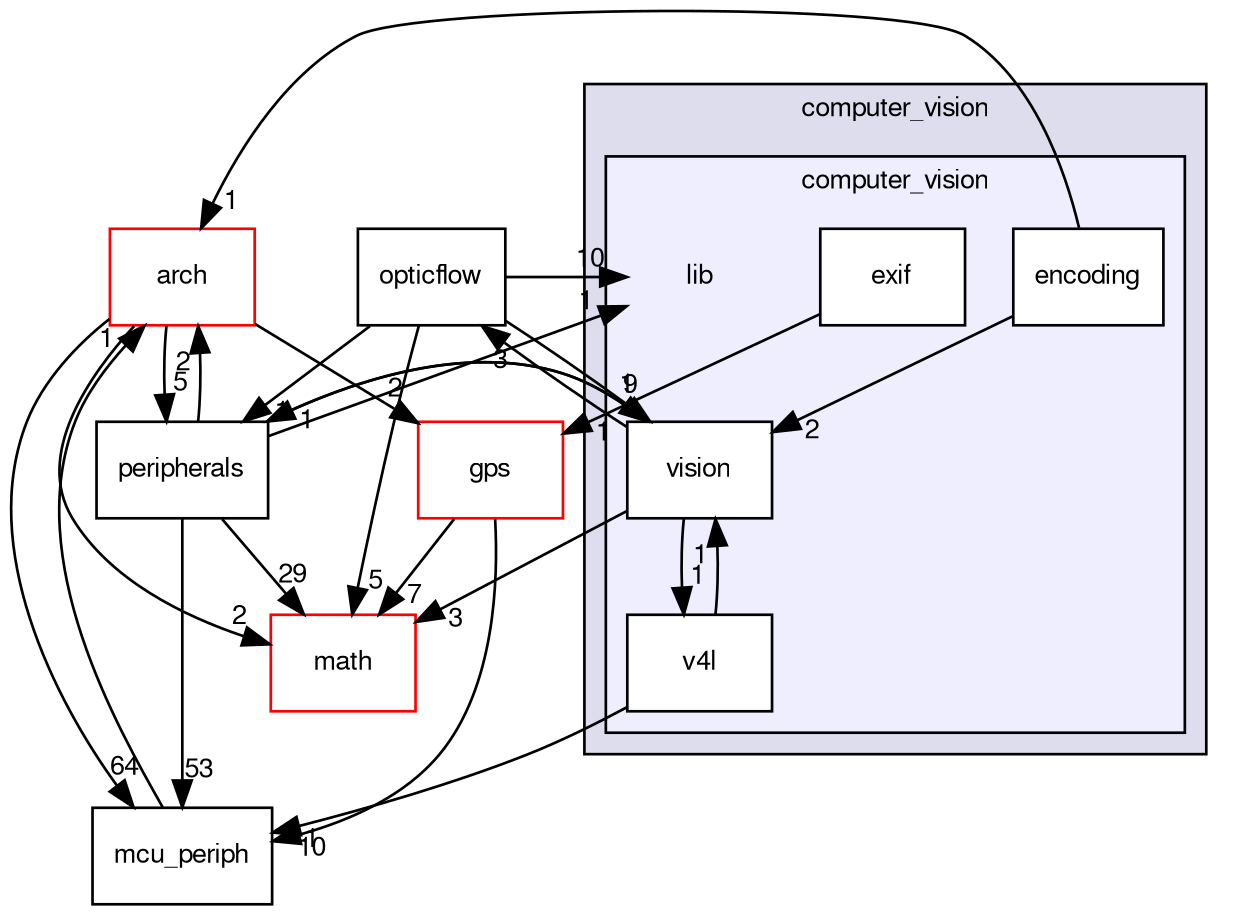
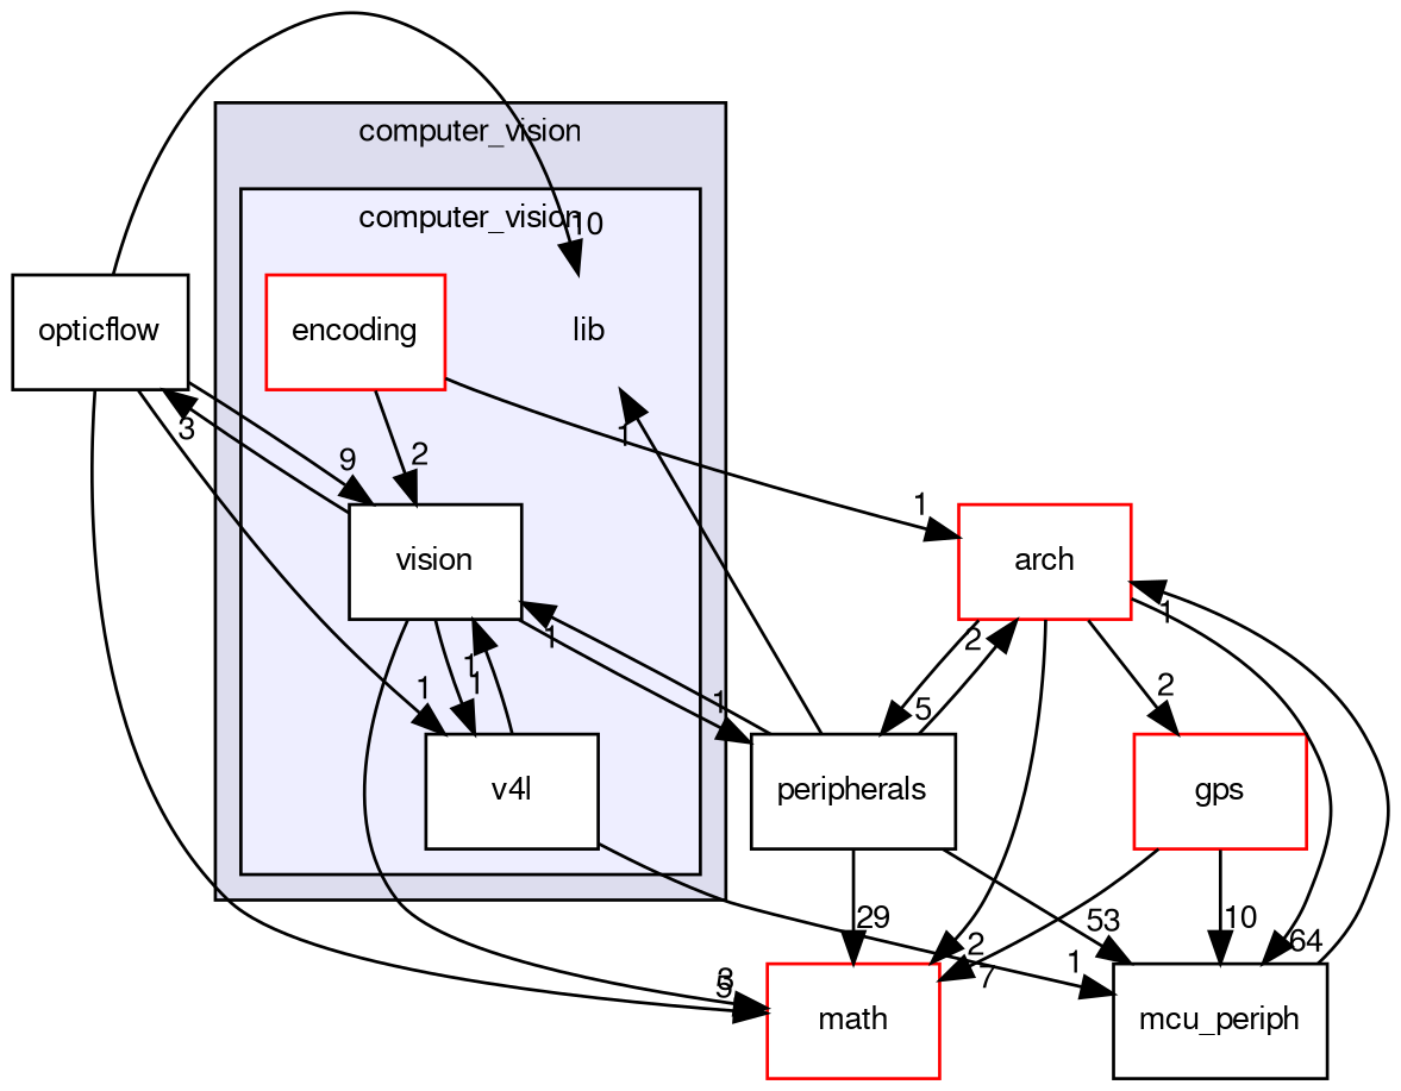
  digraph {
    compound=true
    node [fontname=FreeSans fontsize=10 shape=box fillcolor=white style=filled]
    edge [headlabel=1 labeldistance=1.5 labelfontname=FreeSans labelfontsize=10]
    n1 [label=lib shape=plaintext fillcolor="" style=""]
-   n2 [color=black label=encoding]
-   n3 [color=black label=exif]
+   n2 [color=red label=encoding]
    n4 [color=black label=v4l]
    n5 [color=black label=vision]
    n6 [color=red label=arch]
    n7 [color=red label=gps]
    n8 [label=mcu_periph fillcolor="" style=""]
    n9 [label=peripherals fillcolor="" style=""]
    n10 [label=opticflow fillcolor="" style=""]
    n11 [color=red label=math]
    subgraph cluster_1 {
      bgcolor="#ddddee"
      fontname=FreeSans
      fontsize=10
      label=computer_vision
      pencolor=black
      subgraph cluster_2 {
        bgcolor="#eeeeff"
        fontname=FreeSans
        fontsize=10
        pencolor=black
        n1
        n2
-       n3
        n4
        n5
      }
    }
    n2 -> n5 [headlabel=2]
    n2 -> n6
-   n3 -> n7
    n4 -> n5
    n4 -> n8
    n5 -> n4
    n5 -> n9
    n5 -> n10 [headlabel=3]
    n5 -> n11 [headlabel=3]
    n6 -> n7 [headlabel=2]
    n6 -> n8 [headlabel=64]
    n6 -> n9 [headlabel=5]
    n6 -> n11 [headlabel=2]
    n7 -> n8 [headlabel=10]
    n7 -> n11 [headlabel=7]
    n8 -> n6
    n9 -> n1
    n9 -> n5
    n9 -> n6 [headlabel=2]
    n9 -> n8 [headlabel=53]
    n9 -> n11 [headlabel=29]
    n10 -> n1 [headlabel=10]
-   n10 -> n9
+   n10 -> n4
    n10 -> n5 [headlabel=9]
    n10 -> n11 [headlabel=5]
  }
